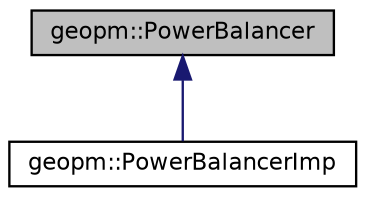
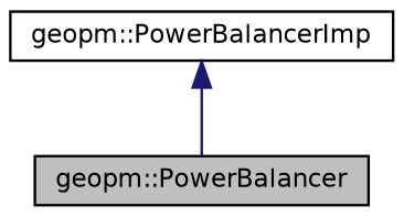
  digraph {
    node [color=black fontname=Helvetica fontsize=10 shape=record style=filled]
    n1 [fillcolor=grey75 fontcolor=black height=0.2 label="geopm::PowerBalancer" width=0.4]
    n2 [fillcolor=white height=0.2 label="geopm::PowerBalancerImp" width=0.4]
-   n1 -> n2 [color=midnightblue dir=back fontname=Helvetica fontsize=10 labelfontname=Helvetica labelfontsize=10 style=solid]
+   n2 -> n1 [color=midnightblue dir=back fontname=Helvetica fontsize=10 labelfontname=Helvetica labelfontsize=10 style=solid]
  }
